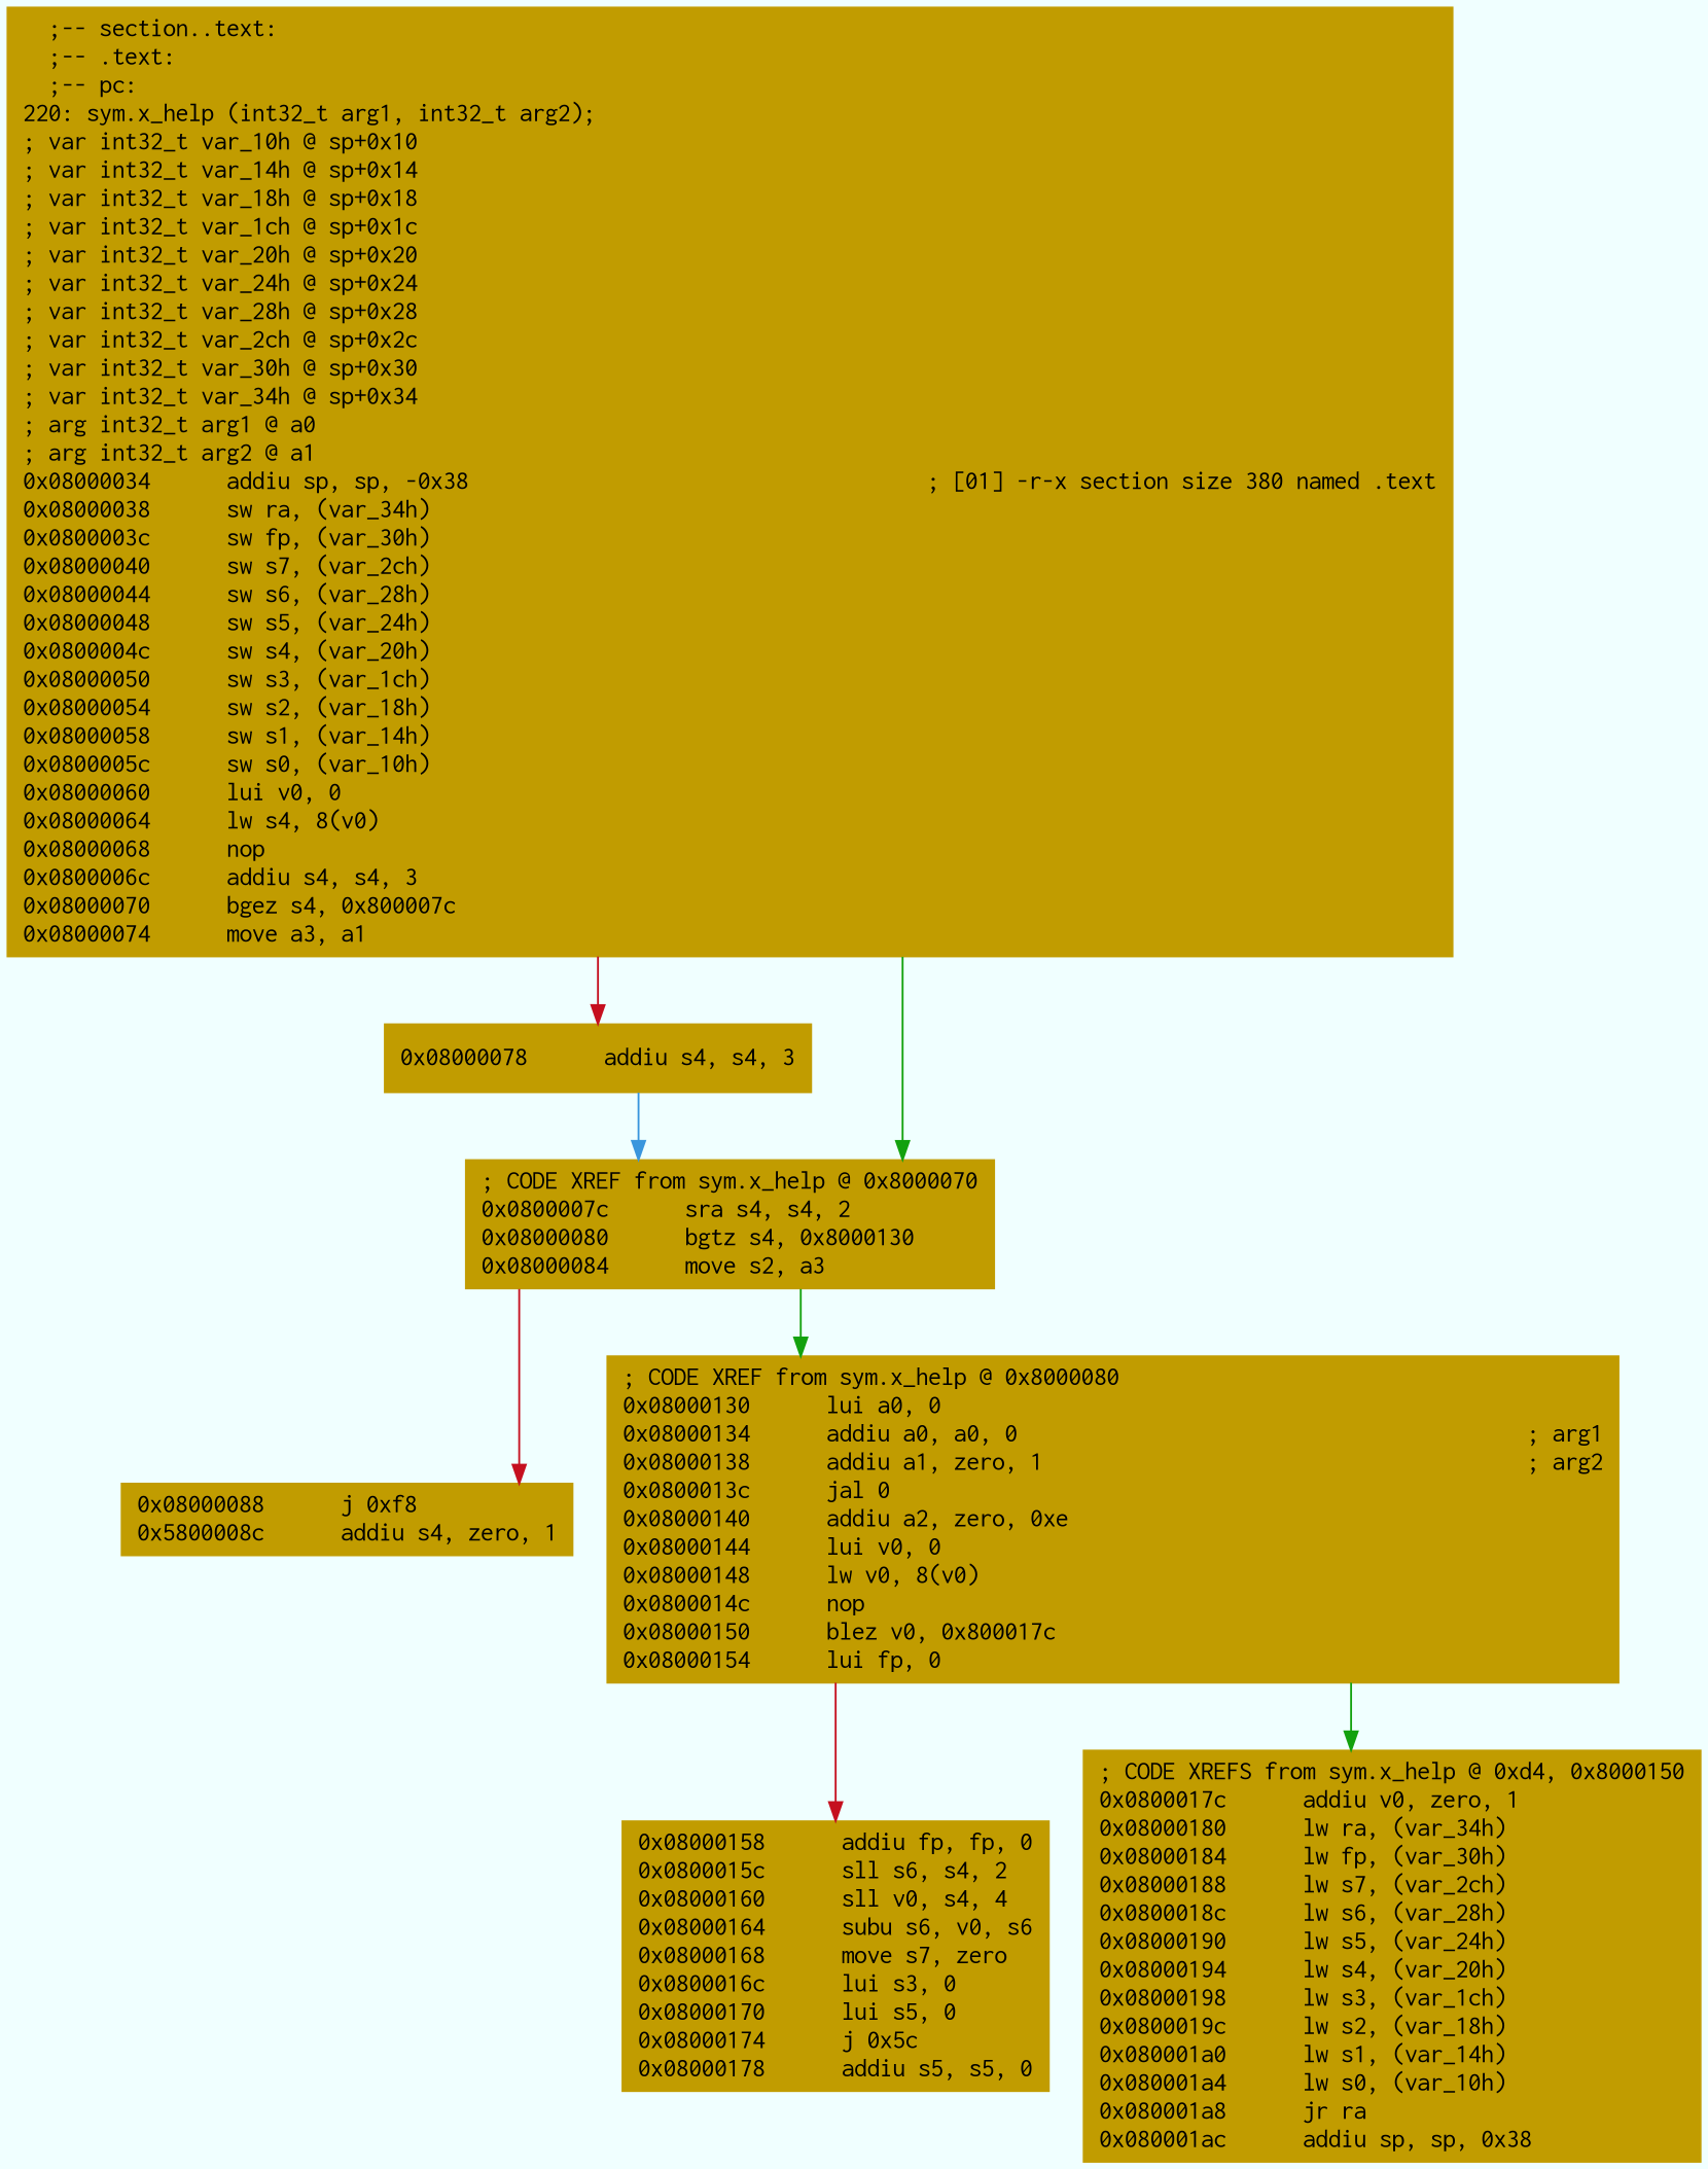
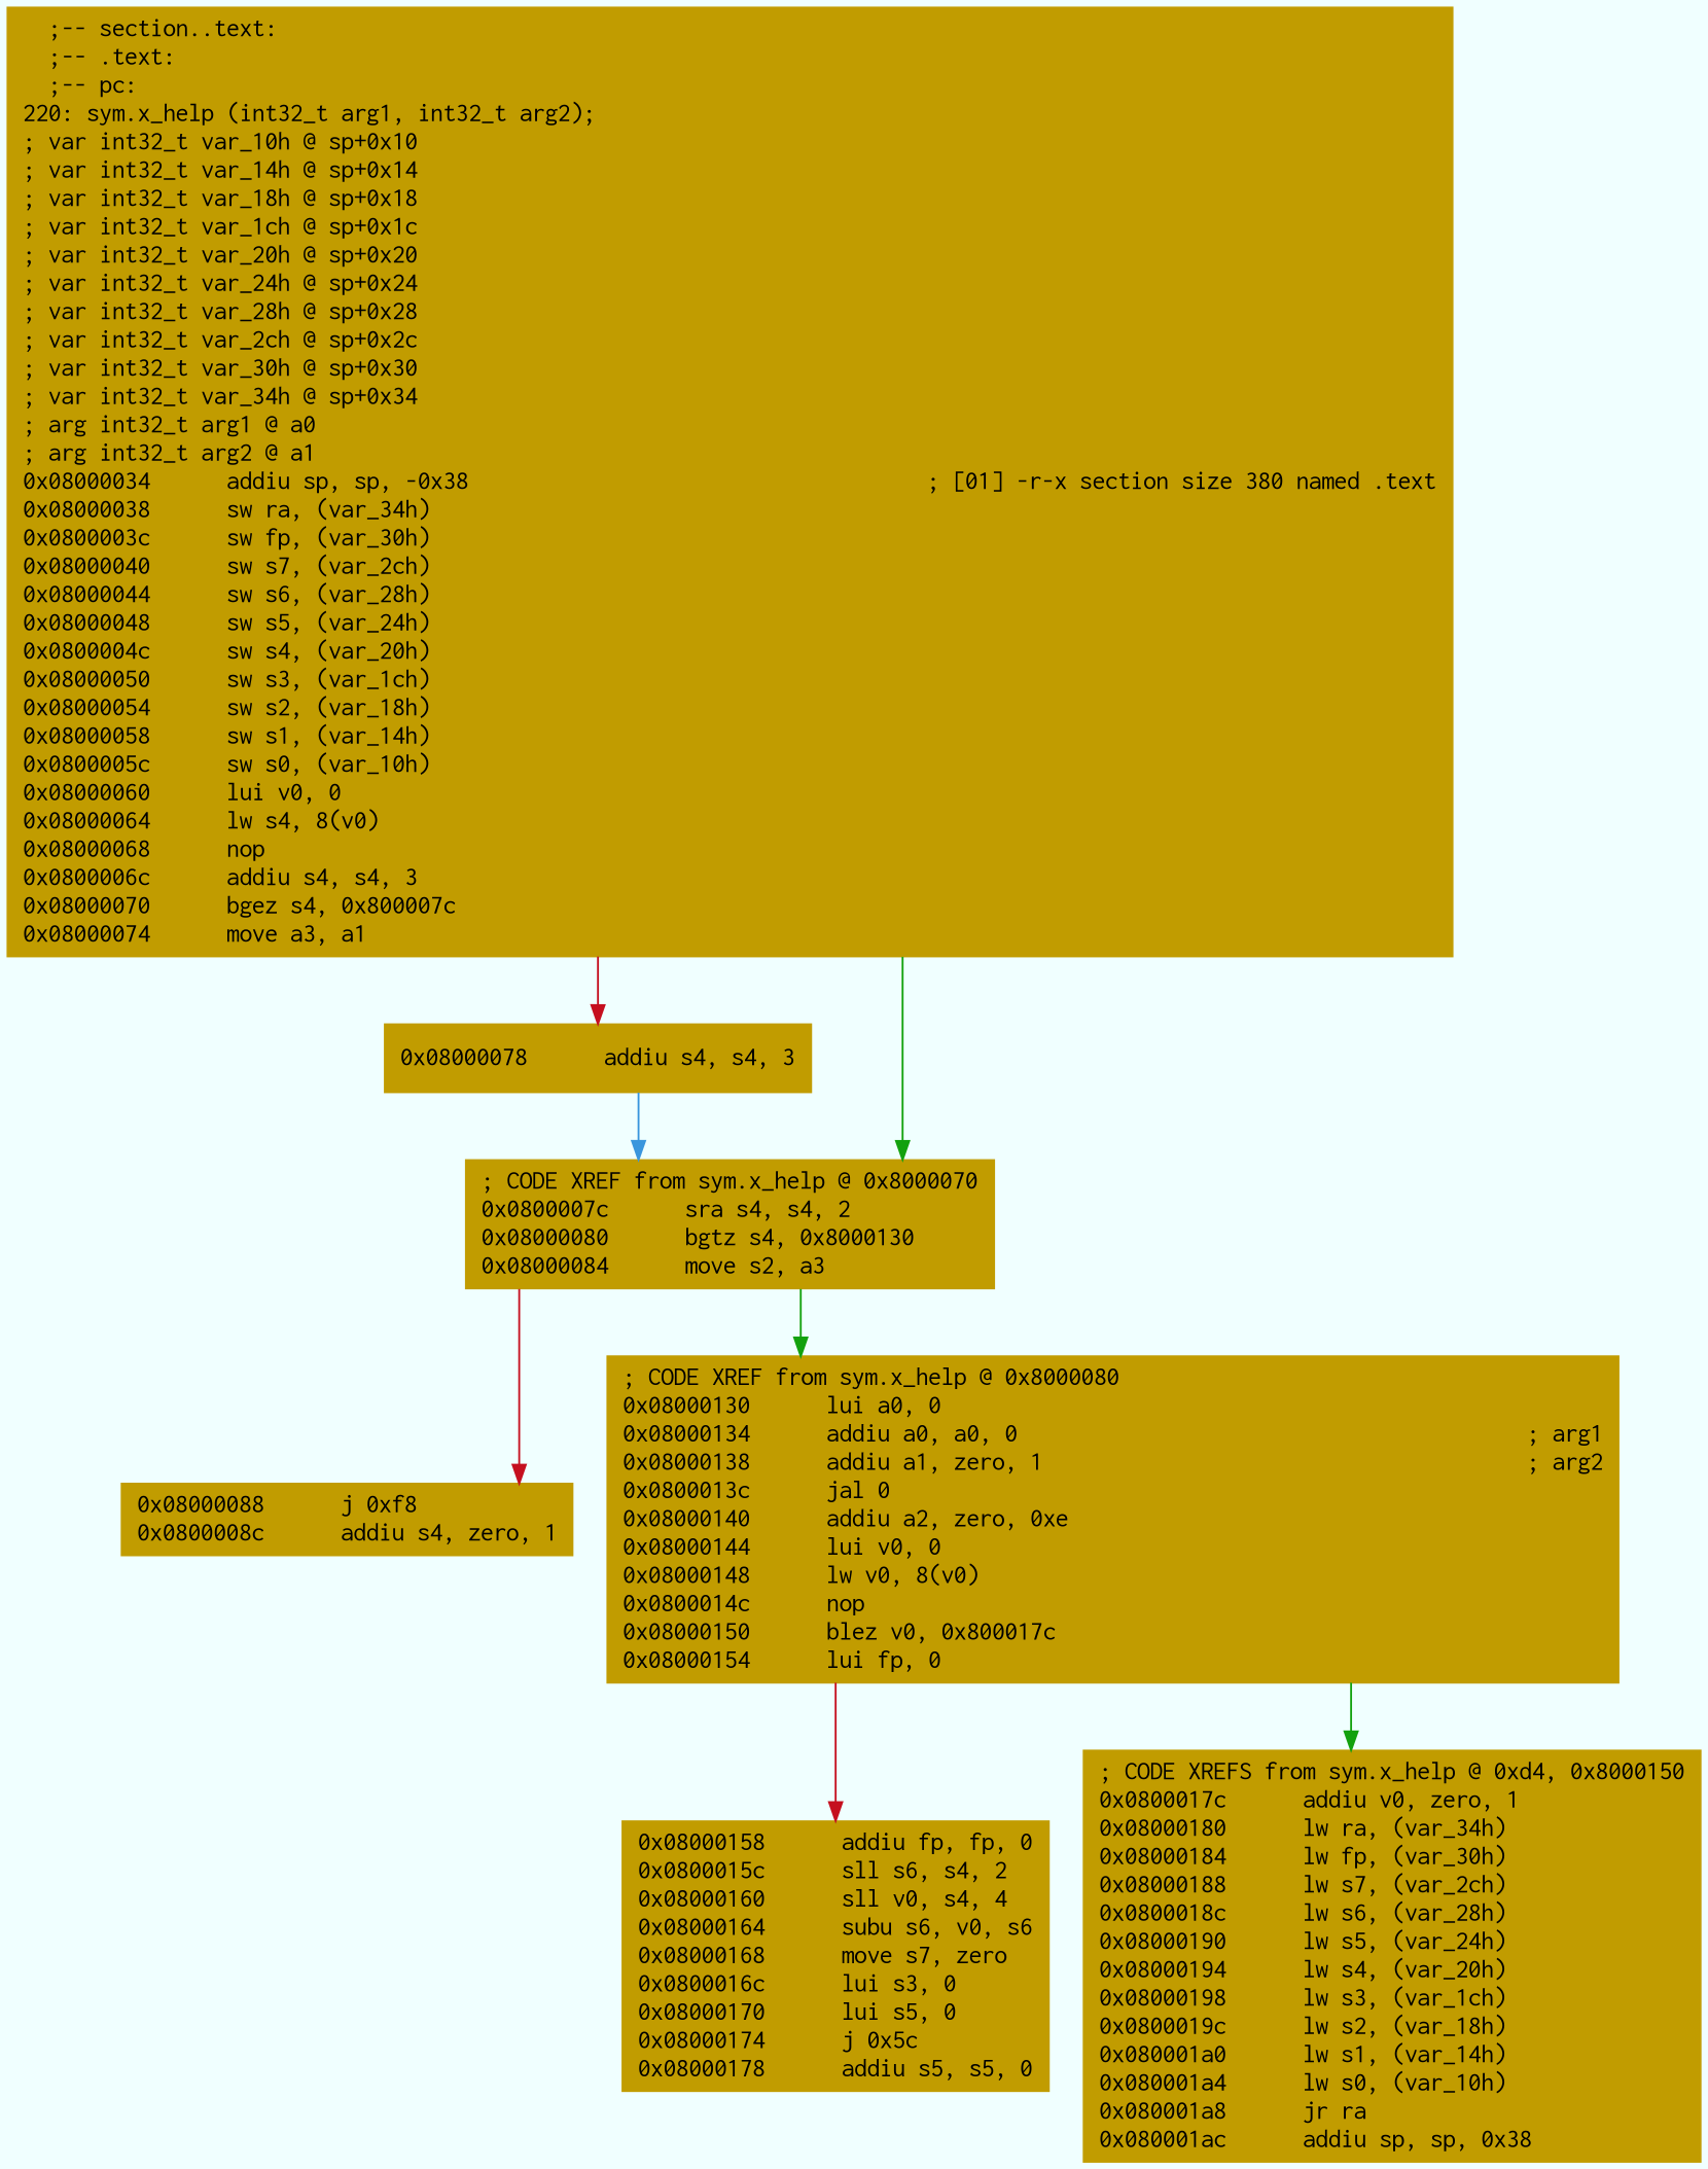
  digraph {
    bgcolor=azure
    fontname=Courier
    fontsize=8
    splines=ortho
    node [color="#c19c00" fillcolor="#c19c00" fontname=Courier shape=box style=filled]
    edge [arrowhead=normal color="#c50f1f"]
    n1 [label="  ;-- section..text:\l  ;-- .text:\l  ;-- pc:\l220: sym.x_help (int32_t arg1, int32_t arg2);\l; var int32_t var_10h @ sp+0x10\l; var int32_t var_14h @ sp+0x14\l; var int32_t var_18h @ sp+0x18\l; var int32_t var_1ch @ sp+0x1c\l; var int32_t var_20h @ sp+0x20\l; var int32_t var_24h @ sp+0x24\l; var int32_t var_28h @ sp+0x28\l; var int32_t var_2ch @ sp+0x2c\l; var int32_t var_30h @ sp+0x30\l; var int32_t var_34h @ sp+0x34\l; arg int32_t arg1 @ a0\l; arg int32_t arg2 @ a1\l0x08000034      addiu sp, sp, -0x38                                    ; [01] -r-x section size 380 named .text\l0x08000038      sw ra, (var_34h)\l0x0800003c      sw fp, (var_30h)\l0x08000040      sw s7, (var_2ch)\l0x08000044      sw s6, (var_28h)\l0x08000048      sw s5, (var_24h)\l0x0800004c      sw s4, (var_20h)\l0x08000050      sw s3, (var_1ch)\l0x08000054      sw s2, (var_18h)\l0x08000058      sw s1, (var_14h)\l0x0800005c      sw s0, (var_10h)\l0x08000060      lui v0, 0\l0x08000064      lw s4, 8(v0)\l0x08000068      nop\l0x0800006c      addiu s4, s4, 3\l0x08000070      bgez s4, 0x800007c\l0x08000074      move a3, a1\l"]
    n2 [label="0x08000078      addiu s4, s4, 3\l"]
    n3 [label="; CODE XREF from sym.x_help @ 0x8000070\l0x0800007c      sra s4, s4, 2\l0x08000080      bgtz s4, 0x8000130\l0x08000084      move s2, a3\l"]
-   n4 [label="0x08000088      j 0xf8\l0x5800008c      addiu s4, zero, 1\l"]
+   n4 [label="0x08000088      j 0xf8\l0x0800008c      addiu s4, zero, 1\l"]
    n5 [label="; CODE XREF from sym.x_help @ 0x8000080\l0x08000130      lui a0, 0\l0x08000134      addiu a0, a0, 0                                        ; arg1\l0x08000138      addiu a1, zero, 1                                      ; arg2\l0x0800013c      jal 0\l0x08000140      addiu a2, zero, 0xe\l0x08000144      lui v0, 0\l0x08000148      lw v0, 8(v0)\l0x0800014c      nop\l0x08000150      blez v0, 0x800017c\l0x08000154      lui fp, 0\l"]
    n6 [label="0x08000158      addiu fp, fp, 0\l0x0800015c      sll s6, s4, 2\l0x08000160      sll v0, s4, 4\l0x08000164      subu s6, v0, s6\l0x08000168      move s7, zero\l0x0800016c      lui s3, 0\l0x08000170      lui s5, 0\l0x08000174      j 0x5c\l0x08000178      addiu s5, s5, 0\l"]
    n7 [label="; CODE XREFS from sym.x_help @ 0xd4, 0x8000150\l0x0800017c      addiu v0, zero, 1\l0x08000180      lw ra, (var_34h)\l0x08000184      lw fp, (var_30h)\l0x08000188      lw s7, (var_2ch)\l0x0800018c      lw s6, (var_28h)\l0x08000190      lw s5, (var_24h)\l0x08000194      lw s4, (var_20h)\l0x08000198      lw s3, (var_1ch)\l0x0800019c      lw s2, (var_18h)\l0x080001a0      lw s1, (var_14h)\l0x080001a4      lw s0, (var_10h)\l0x080001a8      jr ra\l0x080001ac      addiu sp, sp, 0x38\l"]
    n1 -> n2
    n1 -> n3 [color="#13a10e"]
    n2 -> n3 [color="#3a96dd"]
    n3 -> n4
    n3 -> n5 [color="#13a10e"]
    n5 -> n6
    n5 -> n7 [color="#13a10e"]
  }
